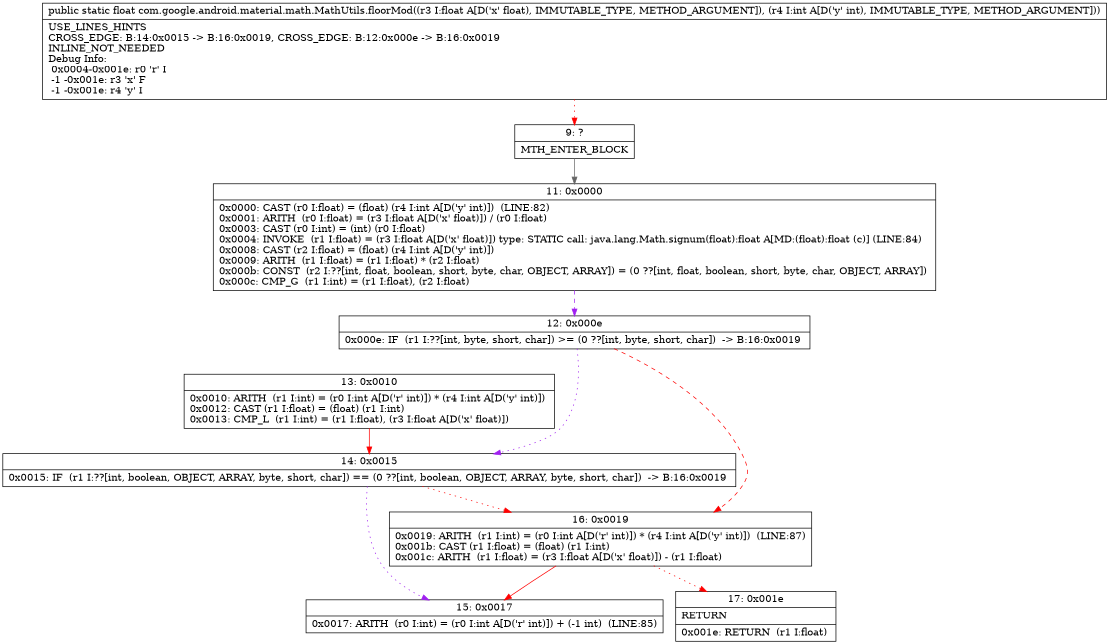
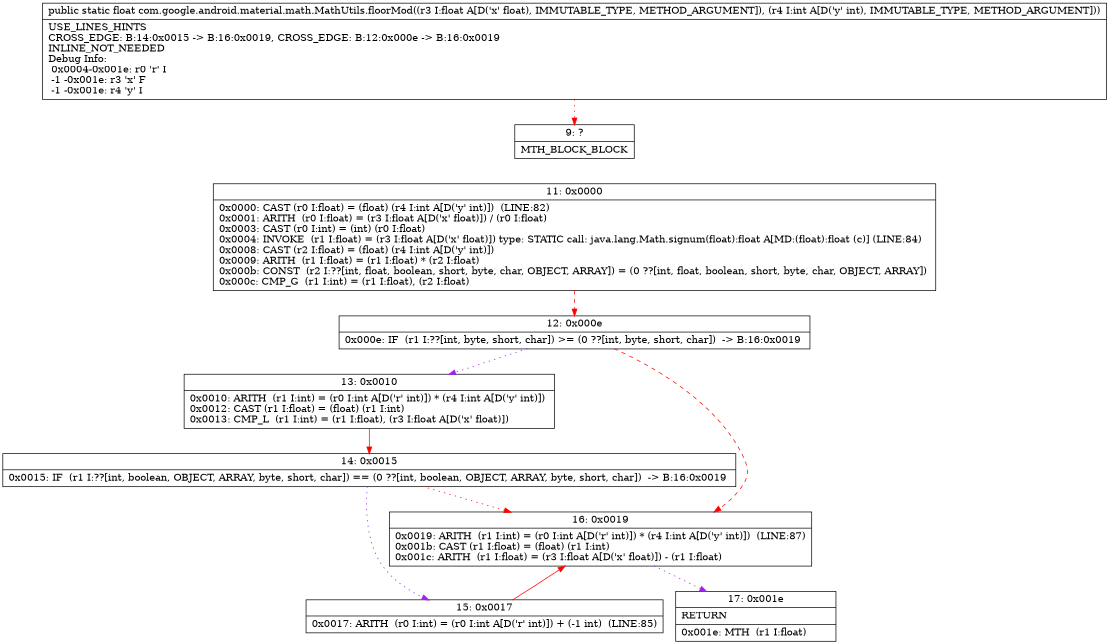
  digraph {
    node [shape=record]
    edge [color=red style=dotted]
-   n1 [label="{9\:\ ?|MTH_ENTER_BLOCK\l}"]
+   n1 [label="{9\:\ ?|MTH_BLOCK_BLOCK\l}"]
    n2 [label="{11\:\ 0x0000|0x0000: CAST (r0 I:float) = (float) (r4 I:int A[D('y' int)])  (LINE:82)\l0x0001: ARITH  (r0 I:float) = (r3 I:float A[D('x' float)]) \/ (r0 I:float) \l0x0003: CAST (r0 I:int) = (int) (r0 I:float) \l0x0004: INVOKE  (r1 I:float) = (r3 I:float A[D('x' float)]) type: STATIC call: java.lang.Math.signum(float):float A[MD:(float):float (c)] (LINE:84)\l0x0008: CAST (r2 I:float) = (float) (r4 I:int A[D('y' int)]) \l0x0009: ARITH  (r1 I:float) = (r1 I:float) * (r2 I:float) \l0x000b: CONST  (r2 I:??[int, float, boolean, short, byte, char, OBJECT, ARRAY]) = (0 ??[int, float, boolean, short, byte, char, OBJECT, ARRAY]) \l0x000c: CMP_G  (r1 I:int) = (r1 I:float), (r2 I:float) \l}"]
    n3 [label="{12\:\ 0x000e|0x000e: IF  (r1 I:??[int, byte, short, char]) \>= (0 ??[int, byte, short, char])  \-\> B:16:0x0019 \l}"]
    n4 [label="{13\:\ 0x0010|0x0010: ARITH  (r1 I:int) = (r0 I:int A[D('r' int)]) * (r4 I:int A[D('y' int)]) \l0x0012: CAST (r1 I:float) = (float) (r1 I:int) \l0x0013: CMP_L  (r1 I:int) = (r1 I:float), (r3 I:float A[D('x' float)]) \l}"]
    n5 [label="{16\:\ 0x0019|0x0019: ARITH  (r1 I:int) = (r0 I:int A[D('r' int)]) * (r4 I:int A[D('y' int)])  (LINE:87)\l0x001b: CAST (r1 I:float) = (float) (r1 I:int) \l0x001c: ARITH  (r1 I:float) = (r3 I:float A[D('x' float)]) \- (r1 I:float) \l}"]
    n6 [label="{14\:\ 0x0015|0x0015: IF  (r1 I:??[int, boolean, OBJECT, ARRAY, byte, short, char]) == (0 ??[int, boolean, OBJECT, ARRAY, byte, short, char])  \-\> B:16:0x0019 \l}"]
-   n7 [label="{17\:\ 0x001e|RETURN\l|0x001e: RETURN  (r1 I:float) \l}"]
+   n7 [label="{17\:\ 0x001e|RETURN\l|0x001e: MTH  (r1 I:float) \l}"]
    n8 [label="{15\:\ 0x0017|0x0017: ARITH  (r0 I:int) = (r0 I:int A[D('r' int)]) + (\-1 int)  (LINE:85)\l}"]
    n9 [label="{public static float com.google.android.material.math.MathUtils.floorMod((r3 I:float A[D('x' float), IMMUTABLE_TYPE, METHOD_ARGUMENT]), (r4 I:int A[D('y' int), IMMUTABLE_TYPE, METHOD_ARGUMENT]))  | USE_LINES_HINTS\lCROSS_EDGE: B:14:0x0015 \-\> B:16:0x0019, CROSS_EDGE: B:12:0x000e \-\> B:16:0x0019\lINLINE_NOT_NEEDED\lDebug Info:\l  0x0004\-0x001e: r0 'r' I\l  \-1 \-0x001e: r3 'x' F\l  \-1 \-0x001e: r4 'y' I\l}"]
-   n1 -> n2 [color=gray40 style=solid]
-   n2 -> n3 [color=purple style=dashed]
-   n3 -> n6 [color=purple]
+   n2 -> n3 [style=dashed]
+   n3 -> n4 [color=purple]
    n3 -> n5 [style=dashed]
    n4 -> n6 [style=solid]
-   n5 -> n7
+   n5 -> n7 [color=purple]
    n6 -> n5
    n6 -> n8 [color=purple]
-   n5 -> n8 [style=solid]
+   n8 -> n5 [style=solid]
    n9 -> n1
  }
